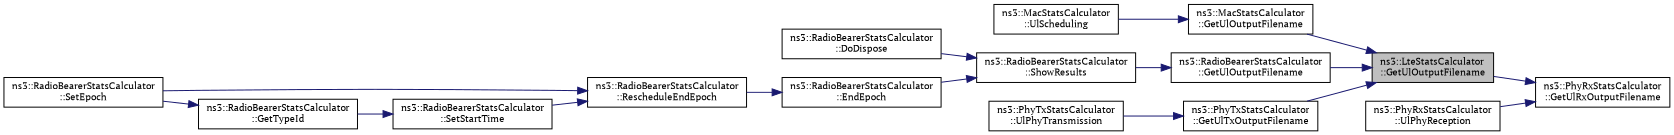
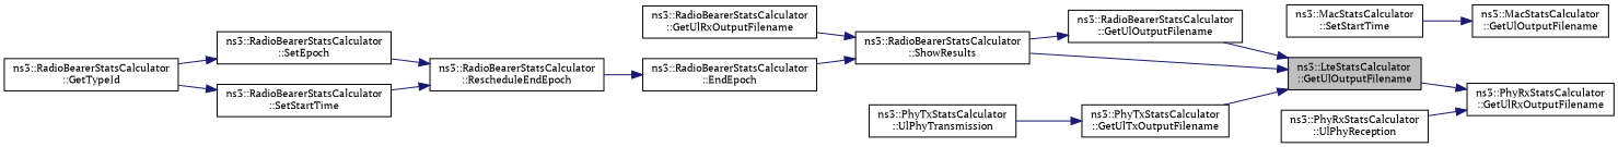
  digraph {
    fontname="PT Serif"
    rankdir=RL
    node [color=black fillcolor=white fontname="PT Serif" fontsize=10 shape=record style=filled]
    edge [color=midnightblue dir=back fontname="PT Serif" fontsize=10 labelfontname=Helvetica labelfontsize=10 style=solid]
    n1 [fillcolor=grey75 fontcolor=black height=0.2 label="ns3::LteStatsCalculator\l::GetUlOutputFilename" width=0.4]
    n2 [height=0.2 label="ns3::MacStatsCalculator\l::GetUlOutputFilename" width=0.4]
    n3 [height=0.2 label="ns3::RadioBearerStatsCalculator\l::GetUlOutputFilename" width=0.4]
    n4 [height=0.2 label="ns3::PhyTxStatsCalculator\l::GetUlTxOutputFilename" width=0.4]
-   n5 [height=0.2 label="ns3::MacStatsCalculator\l::UlScheduling" width=0.4]
+   n5 [height=0.2 label="ns3::MacStatsCalculator\l::SetStartTime" width=0.4]
    n6 [height=0.2 label="ns3::RadioBearerStatsCalculator\l::ShowResults" width=0.4]
    n7 [height=0.2 label="ns3::PhyRxStatsCalculator\l::GetUlRxOutputFilename" width=0.4]
    n8 [height=0.2 label="ns3::PhyRxStatsCalculator\l::UlPhyReception" width=0.4]
    n9 [height=0.2 label="ns3::PhyTxStatsCalculator\l::UlPhyTransmission" width=0.4]
-   n10 [height=0.2 label="ns3::RadioBearerStatsCalculator\l::DoDispose" width=0.4]
+   n10 [height=0.2 label="ns3::RadioBearerStatsCalculator\l::GetUlRxOutputFilename" width=0.4]
    n11 [height=0.2 label="ns3::RadioBearerStatsCalculator\l::EndEpoch" width=0.4]
    n12 [height=0.2 label="ns3::RadioBearerStatsCalculator\l::RescheduleEndEpoch" width=0.4]
    n13 [height=0.2 label="ns3::RadioBearerStatsCalculator\l::SetEpoch" width=0.4]
    n14 [height=0.2 label="ns3::RadioBearerStatsCalculator\l::SetStartTime" width=0.4]
    n15 [height=0.2 label="ns3::RadioBearerStatsCalculator\l::GetTypeId" width=0.4]
-   n1 -> n2
+   n1 -> n6
    n1 -> n3
    n1 -> n4
    n2 -> n5
    n3 -> n6
    n4 -> n9
    n6 -> n10
    n6 -> n11
    n7 -> n1
    n7 -> n8
    n11 -> n12
    n12 -> n13
    n12 -> n14
-   n15 -> n13
+   n13 -> n15
    n14 -> n15
  }
